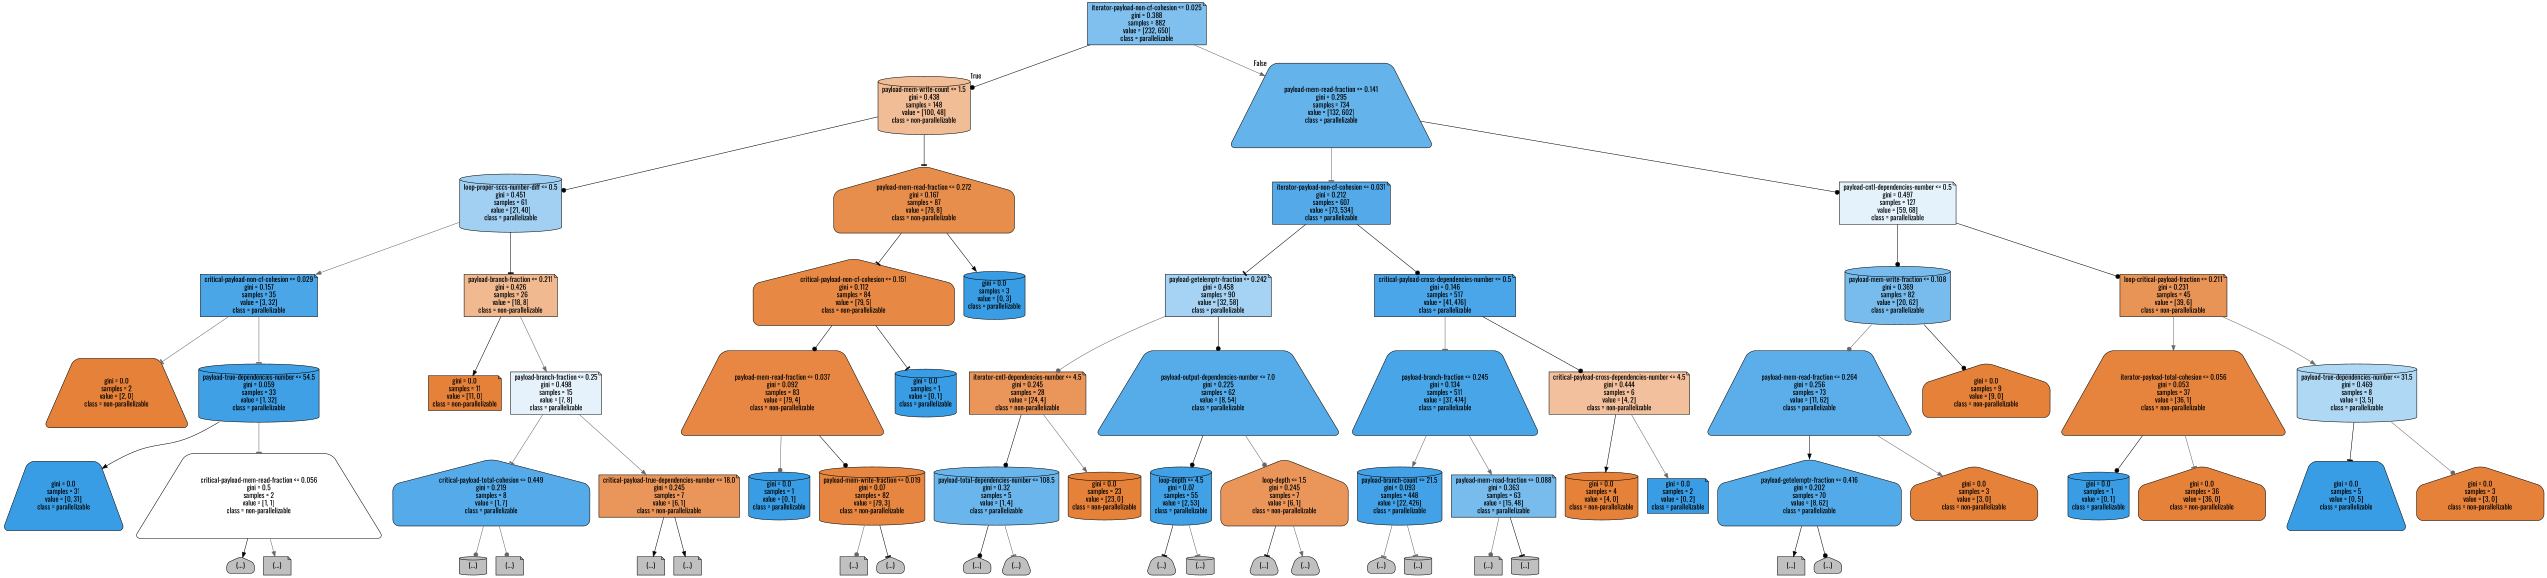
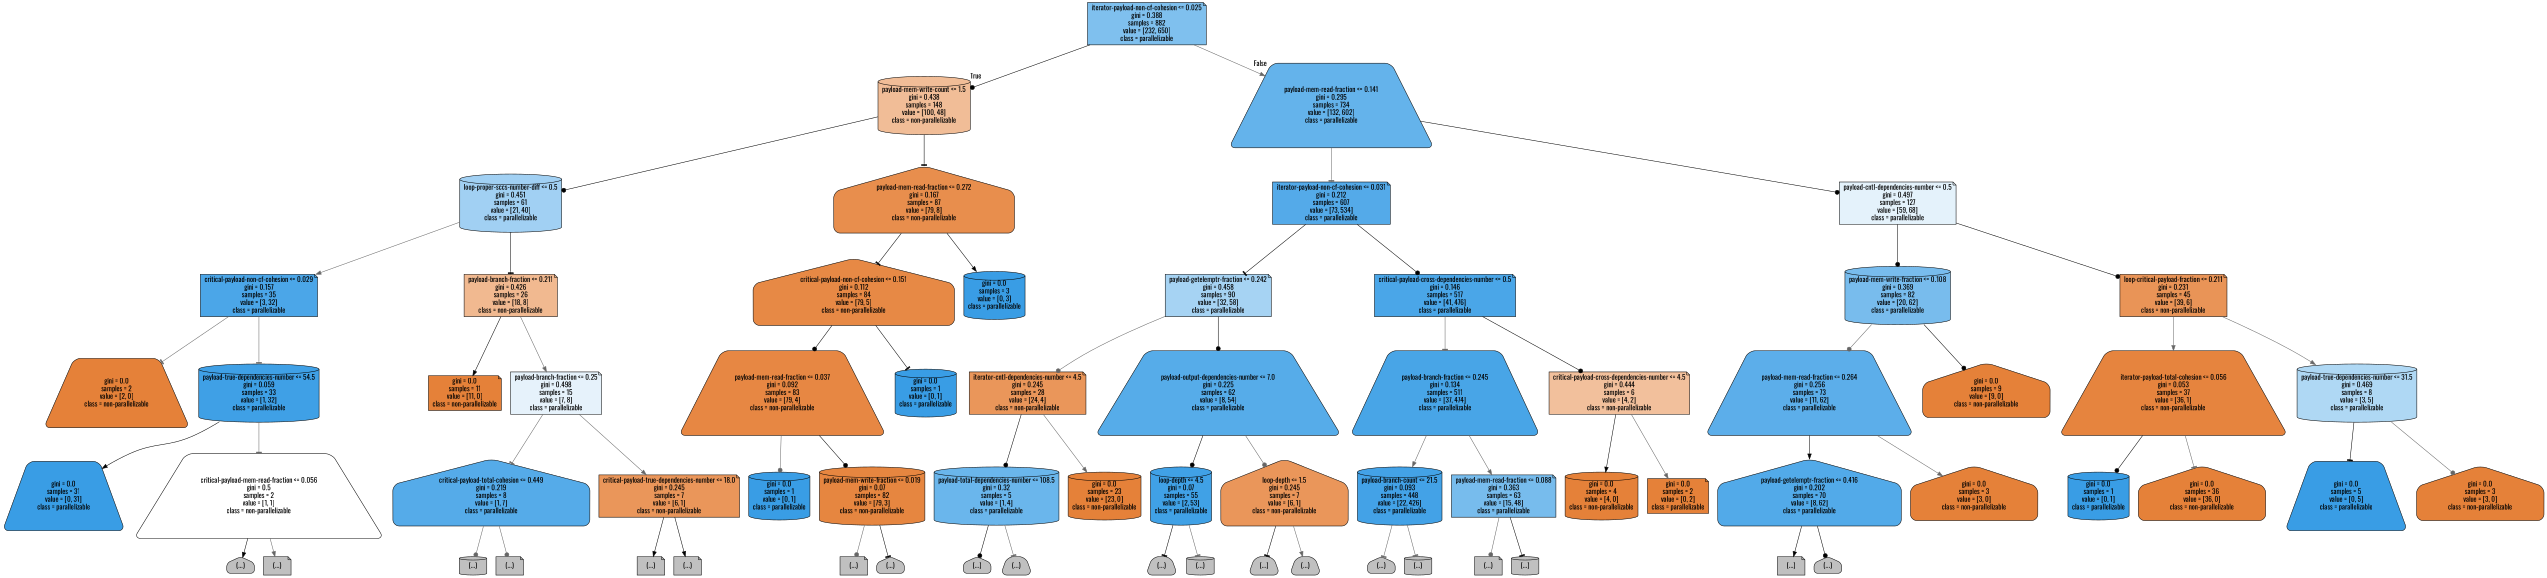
  digraph {
    fontname=Oswald
    node [color=black fillcolor="#C0C0C0" fontname=Oswald shape=note style="filled, rounded"]
    edge [fontname=Oswald color=black arrowhead=dot]
    n1 [fillcolor="#399de5a4" label="iterator-payload-non-cf-cohesion <= 0.025\ngini = 0.388\nsamples = 882\nvalue = [232, 650]\nclass = parallelizable"]
    n2 [fillcolor="#e5813985" label="payload-mem-write-count <= 1.5\ngini = 0.438\nsamples = 148\nvalue = [100, 48]\nclass = non-parallelizable" shape=cylinder]
    n3 [fillcolor="#399de5c7" label="payload-mem-read-fraction <= 0.141\ngini = 0.295\nsamples = 734\nvalue = [132, 602]\nclass = parallelizable" shape=trapezium]
    n4 [fillcolor="#399de579" label="loop-proper-sccs-number-diff <= 0.5\ngini = 0.451\nsamples = 61\nvalue = [21, 40]\nclass = parallelizable" shape=cylinder]
    n5 [fillcolor="#e58139e5" label="payload-mem-read-fraction <= 0.272\ngini = 0.167\nsamples = 87\nvalue = [79, 8]\nclass = non-parallelizable" shape=house]
    n6 [fillcolor="#399de5e7" label="critical-payload-non-cf-cohesion <= 0.029\ngini = 0.157\nsamples = 35\nvalue = [3, 32]\nclass = parallelizable"]
    n7 [fillcolor="#e581398e" label="payload-branch-fraction <= 0.211\ngini = 0.426\nsamples = 26\nvalue = [18, 8]\nclass = non-parallelizable"]
    n8 [fillcolor="#e58139ff" label="gini = 0.0\nsamples = 2\nvalue = [2, 0]\nclass = non-parallelizable" shape=trapezium]
    n9 [fillcolor="#399de5f7" label="payload-true-dependencies-number <= 54.5\ngini = 0.059\nsamples = 33\nvalue = [1, 32]\nclass = parallelizable" shape=cylinder]
    n10 [fillcolor="#399de5ff" label="gini = 0.0\nsamples = 31\nvalue = [0, 31]\nclass = parallelizable" shape=trapezium]
    n11 [fillcolor="#e5813900" label="critical-payload-mem-read-fraction <= 0.056\ngini = 0.5\nsamples = 2\nvalue = [1, 1]\nclass = non-parallelizable" shape=trapezium]
    n12 [label="(...)" shape=house]
    n13 [label="(...)"]
    n14 [fillcolor="#e58139ff" label="gini = 0.0\nsamples = 11\nvalue = [11, 0]\nclass = non-parallelizable"]
    n15 [fillcolor="#399de520" label="payload-branch-fraction <= 0.25\ngini = 0.498\nsamples = 15\nvalue = [7, 8]\nclass = parallelizable"]
    n16 [fillcolor="#399de5db" label="critical-payload-total-cohesion <= 0.449\ngini = 0.219\nsamples = 8\nvalue = [1, 7]\nclass = parallelizable" shape=house]
    n17 [fillcolor="#e58139d4" label="critical-payload-true-dependencies-number <= 18.0\ngini = 0.245\nsamples = 7\nvalue = [6, 1]\nclass = non-parallelizable"]
    n18 [label="(...)" shape=cylinder]
    n19 [label="(...)"]
    n20 [label="(...)"]
    n21 [label="(...)"]
    n22 [fillcolor="#e58139ef" label="critical-payload-non-cf-cohesion <= 0.151\ngini = 0.112\nsamples = 84\nvalue = [79, 5]\nclass = non-parallelizable" shape=house]
    n23 [fillcolor="#399de5ff" label="gini = 0.0\nsamples = 3\nvalue = [0, 3]\nclass = parallelizable" shape=cylinder]
    n24 [fillcolor="#e58139f2" label="payload-mem-read-fraction <= 0.037\ngini = 0.092\nsamples = 83\nvalue = [79, 4]\nclass = non-parallelizable" shape=trapezium]
    n25 [fillcolor="#399de5ff" label="gini = 0.0\nsamples = 1\nvalue = [0, 1]\nclass = parallelizable" shape=cylinder]
    n26 [fillcolor="#399de5ff" label="gini = 0.0\nsamples = 1\nvalue = [0, 1]\nclass = parallelizable" shape=cylinder]
    n27 [fillcolor="#e58139f5" label="payload-mem-write-fraction <= 0.019\ngini = 0.07\nsamples = 82\nvalue = [79, 3]\nclass = non-parallelizable" shape=cylinder]
    n28 [label="(...)"]
    n29 [label="(...)" shape=house]
    n30 [fillcolor="#399de5dc" label="iterator-payload-non-cf-cohesion <= 0.031\ngini = 0.212\nsamples = 607\nvalue = [73, 534]\nclass = parallelizable"]
    n31 [fillcolor="#399de522" label="payload-cntl-dependencies-number <= 0.5\ngini = 0.497\nsamples = 127\nvalue = [59, 68]\nclass = parallelizable"]
    n32 [fillcolor="#399de572" label="payload-getelemptr-fraction <= 0.242\ngini = 0.458\nsamples = 90\nvalue = [32, 58]\nclass = parallelizable"]
    n33 [fillcolor="#399de5e9" label="critical-payload-cross-dependencies-number <= 0.5\ngini = 0.146\nsamples = 517\nvalue = [41, 476]\nclass = parallelizable"]
    n34 [fillcolor="#e58139d4" label="iterator-cntl-dependencies-number <= 4.5\ngini = 0.245\nsamples = 28\nvalue = [24, 4]\nclass = non-parallelizable"]
    n35 [fillcolor="#399de5d9" label="payload-output-dependencies-number <= 7.0\ngini = 0.225\nsamples = 62\nvalue = [8, 54]\nclass = parallelizable" shape=trapezium]
    n36 [fillcolor="#399de5bf" label="payload-total-dependencies-number <= 108.5\ngini = 0.32\nsamples = 5\nvalue = [1, 4]\nclass = parallelizable" shape=cylinder]
    n37 [fillcolor="#e58139ff" label="gini = 0.0\nsamples = 23\nvalue = [23, 0]\nclass = non-parallelizable" shape=cylinder]
    n38 [label="(...)" shape=house]
    n39 [label="(...)" shape=trapezium]
    n40 [fillcolor="#399de5f5" label="loop-depth <= 4.5\ngini = 0.07\nsamples = 55\nvalue = [2, 53]\nclass = parallelizable" shape=cylinder]
    n41 [fillcolor="#e58139d4" label="loop-depth <= 1.5\ngini = 0.245\nsamples = 7\nvalue = [6, 1]\nclass = non-parallelizable" shape=house]
    n42 [label="(...)" shape=trapezium]
    n43 [label="(...)" shape=cylinder]
    n44 [label="(...)" shape=trapezium]
    n45 [label="(...)" shape=trapezium]
    n46 [fillcolor="#399de5eb" label="payload-branch-fraction <= 0.245\ngini = 0.134\nsamples = 511\nvalue = [37, 474]\nclass = parallelizable" shape=trapezium]
    n47 [fillcolor="#e581397f" label="critical-payload-cross-dependencies-number <= 4.5\ngini = 0.444\nsamples = 6\nvalue = [4, 2]\nclass = non-parallelizable"]
    n48 [fillcolor="#399de5f2" label="payload-branch-count <= 21.5\ngini = 0.093\nsamples = 448\nvalue = [22, 426]\nclass = parallelizable" shape=cylinder]
    n49 [fillcolor="#399de5af" label="payload-mem-read-fraction <= 0.088\ngini = 0.363\nsamples = 63\nvalue = [15, 48]\nclass = parallelizable"]
    n50 [label="(...)" shape=house]
    n51 [label="(...)" shape=cylinder]
    n52 [label="(...)"]
    n53 [label="(...)" shape=cylinder]
    n54 [fillcolor="#e58139ff" label="gini = 0.0\nsamples = 4\nvalue = [4, 0]\nclass = non-parallelizable" shape=cylinder]
-   n55 [fillcolor="#399de5ff" label="gini = 0.0\nsamples = 2\nvalue = [0, 2]\nclass = parallelizable"]
+   n55 [fillcolor="#e58139ff" label="gini = 0.0\nsamples = 2\nvalue = [0, 2]\nclass = parallelizable"]
    n56 [fillcolor="#399de5ad" label="payload-mem-write-fraction <= 0.108\ngini = 0.369\nsamples = 82\nvalue = [20, 62]\nclass = parallelizable" shape=cylinder]
    n57 [fillcolor="#e58139d8" label="loop-critical-payload-fraction <= 0.211\ngini = 0.231\nsamples = 45\nvalue = [39, 6]\nclass = non-parallelizable"]
    n58 [fillcolor="#399de5d2" label="payload-mem-read-fraction <= 0.264\ngini = 0.256\nsamples = 73\nvalue = [11, 62]\nclass = parallelizable" shape=trapezium]
    n59 [fillcolor="#e58139ff" label="gini = 0.0\nsamples = 9\nvalue = [9, 0]\nclass = non-parallelizable" shape=house]
    n60 [fillcolor="#399de5de" label="payload-getelemptr-fraction <= 0.416\ngini = 0.202\nsamples = 70\nvalue = [8, 62]\nclass = parallelizable" shape=house]
    n61 [fillcolor="#e58139ff" label="gini = 0.0\nsamples = 3\nvalue = [3, 0]\nclass = non-parallelizable" shape=house]
    n62 [label="(...)"]
    n63 [label="(...)" shape=house]
    n64 [fillcolor="#e58139f8" label="iterator-payload-total-cohesion <= 0.056\ngini = 0.053\nsamples = 37\nvalue = [36, 1]\nclass = non-parallelizable" shape=trapezium]
    n65 [fillcolor="#399de566" label="payload-true-dependencies-number <= 31.5\ngini = 0.469\nsamples = 8\nvalue = [3, 5]\nclass = parallelizable" shape=cylinder]
    n66 [fillcolor="#399de5ff" label="gini = 0.0\nsamples = 1\nvalue = [0, 1]\nclass = parallelizable" shape=cylinder]
    n67 [fillcolor="#e58139ff" label="gini = 0.0\nsamples = 36\nvalue = [36, 0]\nclass = non-parallelizable" shape=house]
    n68 [fillcolor="#399de5ff" label="gini = 0.0\nsamples = 5\nvalue = [0, 5]\nclass = parallelizable" shape=trapezium]
    n69 [fillcolor="#e58139ff" label="gini = 0.0\nsamples = 3\nvalue = [3, 0]\nclass = non-parallelizable" shape=house]
    n1 -> n2 [headlabel=True labelangle=45 labeldistance=2.5]
    n1 -> n3 [headlabel=False labelangle=-45 labeldistance=2.5 color=gray40 arrowhead=normal]
    n2 -> n4
    n2 -> n5 [arrowhead=tee]
    n3 -> n30 [color=gray40 arrowhead=tee]
    n3 -> n31
    n4 -> n6 [color=gray40 arrowhead=normal]
    n4 -> n7 [arrowhead=tee]
    n5 -> n22 [arrowhead=tee]
    n5 -> n23 [arrowhead=normal]
    n6 -> n8 [color=gray40 arrowhead=tee]
    n6 -> n9 [color=gray40 arrowhead=tee]
    n7 -> n14 [arrowhead=normal]
    n7 -> n15 [color=gray40 arrowhead=normal]
    n9 -> n10 [arrowhead=normal]
    n9 -> n11 [color=gray40 arrowhead=tee]
    n11 -> n12 [arrowhead=normal]
    n11 -> n13 [color=gray40 arrowhead=normal]
    n15 -> n16 [color=gray40 arrowhead=tee]
    n15 -> n17 [color=gray40 arrowhead=normal]
    n16 -> n18 [color=gray40]
    n16 -> n19 [color=gray40]
    n17 -> n20 [arrowhead=normal]
    n17 -> n21 [arrowhead=normal]
    n22 -> n24
    n22 -> n25 [arrowhead=tee]
    n24 -> n26 [color=gray40]
    n24 -> n27
    n27 -> n28 [color=gray40]
    n27 -> n29 [arrowhead=tee]
    n30 -> n32 [arrowhead=tee]
    n30 -> n33
    n31 -> n56
    n31 -> n57
    n32 -> n34 [color=gray40]
    n32 -> n35
    n33 -> n46 [color=gray40 arrowhead=tee]
    n33 -> n47
    n34 -> n36
    n34 -> n37 [color=gray40 arrowhead=normal]
    n35 -> n40
    n35 -> n41 [color=gray40]
    n36 -> n38
    n36 -> n39 [color=gray40 arrowhead=tee]
    n40 -> n42 [arrowhead=tee]
    n40 -> n43 [color=gray40 arrowhead=tee]
    n41 -> n44 [arrowhead=tee]
    n41 -> n45 [color=gray40 arrowhead=normal]
    n46 -> n48 [color=gray40 arrowhead=normal]
    n46 -> n49 [color=gray40 arrowhead=normal]
    n47 -> n54 [arrowhead=normal]
    n47 -> n55 [color=gray40 arrowhead=normal]
    n48 -> n50 [color=gray40 arrowhead=tee]
    n48 -> n51 [color=gray40 arrowhead=tee]
    n49 -> n52 [color=gray40]
    n49 -> n53 [arrowhead=tee]
    n56 -> n58 [color=gray40]
    n56 -> n59
    n57 -> n64 [color=gray40 arrowhead=normal]
    n57 -> n65 [color=gray40 arrowhead=normal]
    n58 -> n60 [arrowhead=normal]
    n58 -> n61 [color=gray40 arrowhead=normal]
    n60 -> n62 [arrowhead=normal]
    n60 -> n63
    n64 -> n66
    n64 -> n67 [color=gray40 arrowhead=tee]
    n65 -> n68 [arrowhead=tee]
    n65 -> n69 [color=gray40]
  }
